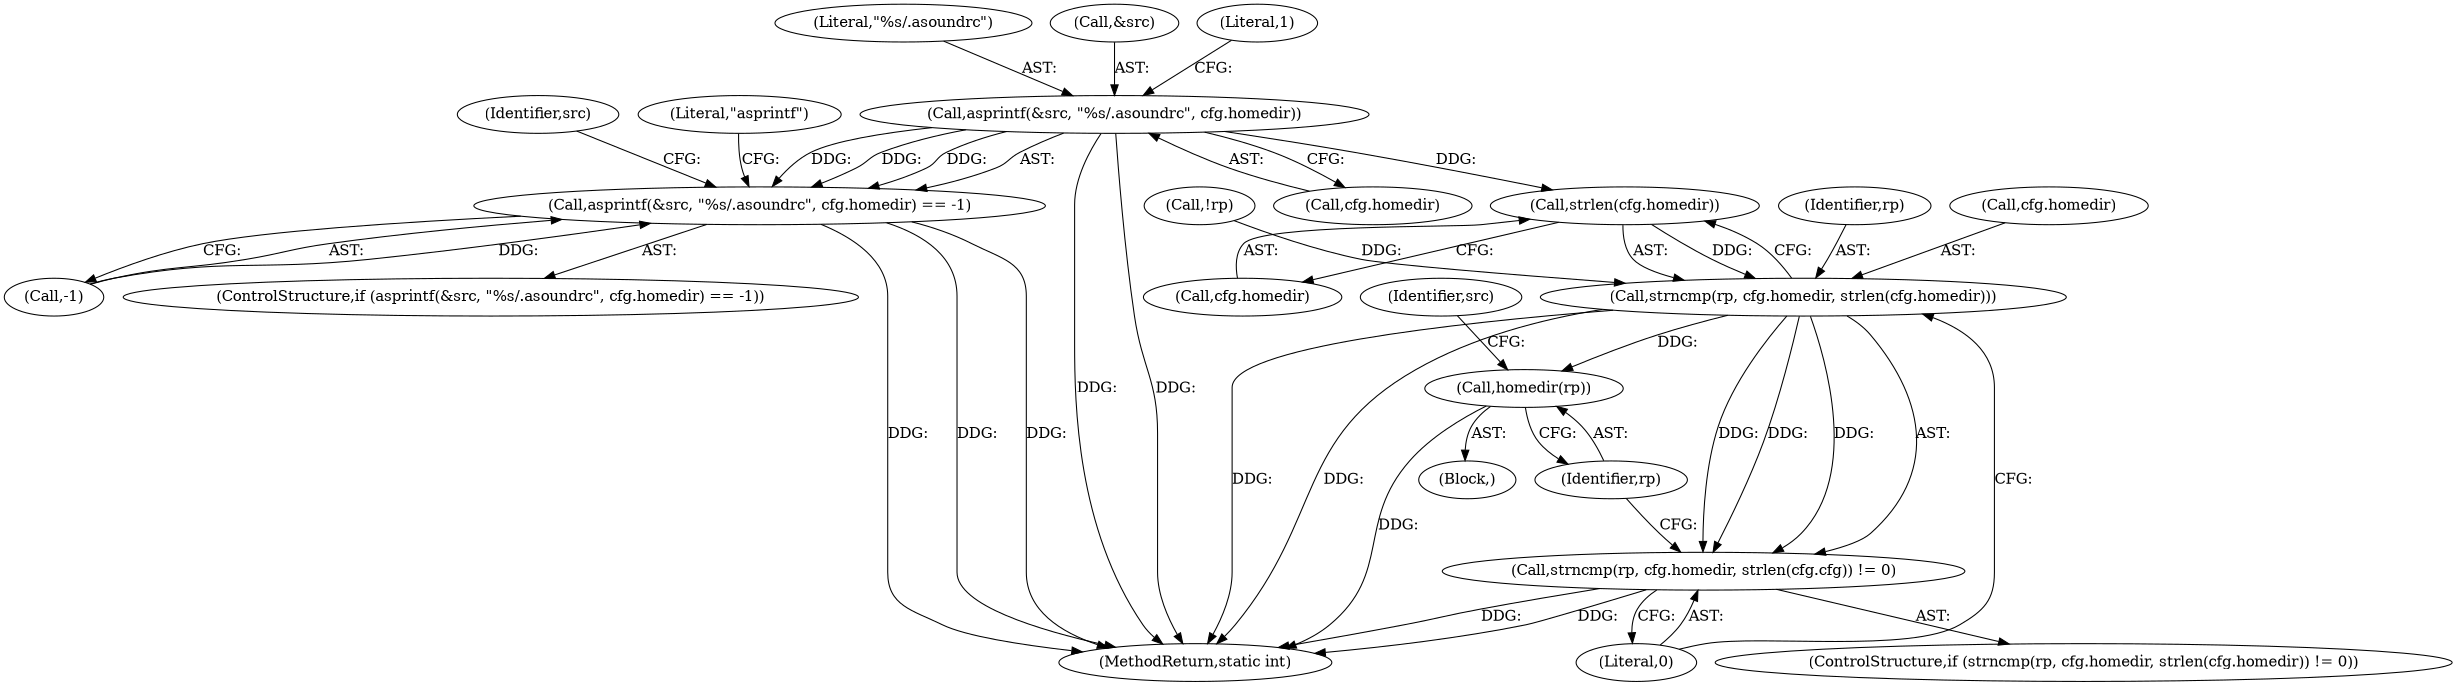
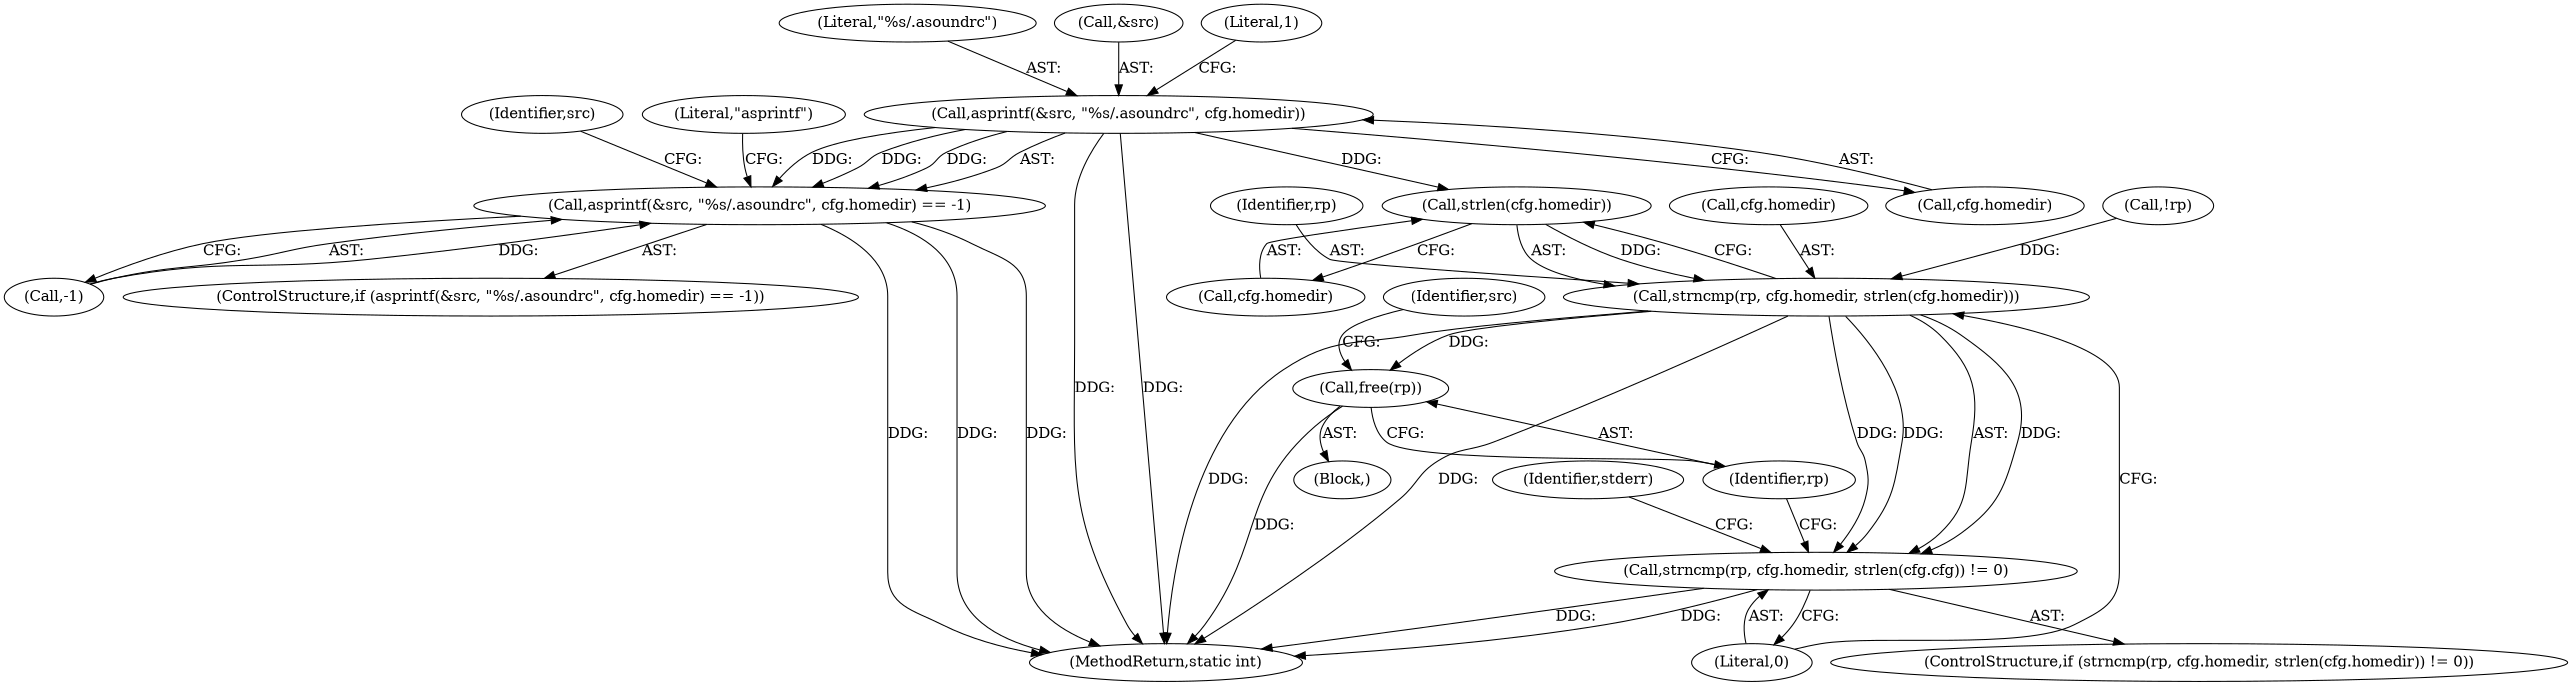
  digraph {
    n1 [label="(Call,asprintf(&src, \"%s/.asoundrc\", cfg.homedir))"]
    n2 [label="(Call,asprintf(&src, \"%s/.asoundrc\", cfg.homedir) == -1)"]
    n3 [label="(Call,strlen(cfg.homedir))"]
    n4 [label="(Call,cfg.homedir)"]
    n5 [label="(MethodReturn,static int)"]
    n6 [label="(Call,-1)"]
    n7 [label="(ControlStructure,if (asprintf(&src, \"%s/.asoundrc\", cfg.homedir) == -1))"]
    n8 [label="(Call,strncmp(rp, cfg.homedir, strlen(cfg.homedir)))"]
    n9 [label="(Call,cfg.homedir)"]
    n10 [label="(Call,strncmp(rp, cfg.homedir, strlen(cfg.cfg)) != 0)"]
-   n11 [label="(Call,homedir(rp))"]
+   n11 [label="(Call,free(rp))"]
    n12 [label="(ControlStructure,if (strncmp(rp, cfg.homedir, strlen(cfg.homedir)) != 0))"]
    n13 [label="(Literal,0)"]
    n14 [label="(Identifier,rp)"]
    n15 [label="(Block,)"]
    n16 [label="(Literal,\"%s/.asoundrc\")"]
    n17 [label="(Call,cfg.homedir)"]
    n18 [label="(Call,!rp)"]
    n19 [label="(Call,&src)"]
    n20 [label="(Identifier,src)"]
+   n21 [label="(Identifier,stderr)"]
    n22 [label="(Identifier,rp)"]
    n23 [label="(Literal,1)"]
    n24 [label="(Literal,\"asprintf\")"]
    n25 [label="(Identifier,src)"]
    n1 -> n2 [label="AST: "]
    n1 -> n2 [label="DDG: "]
    n1 -> n2 [label="DDG: "]
    n1 -> n2 [label="DDG: "]
    n1 -> n3 [label="DDG: "]
    n1 -> n4 [label="CFG: "]
    n1 -> n5 [label="DDG: "]
    n1 -> n5 [label="DDG: "]
    n2 -> n5 [label="DDG: "]
    n2 -> n5 [label="DDG: "]
    n2 -> n5 [label="DDG: "]
    n2 -> n6 [label="CFG: "]
    n2 -> n7 [label="AST: "]
    n3 -> n8 [label="AST: "]
    n3 -> n8 [label="DDG: "]
    n3 -> n9 [label="CFG: "]
    n4 -> n1 [label="AST: "]
    n6 -> n2 [label="AST: "]
    n6 -> n2 [label="DDG: "]
    n8 -> n3 [label="CFG: "]
    n8 -> n5 [label="DDG: "]
    n8 -> n5 [label="DDG: "]
    n8 -> n10 [label="AST: "]
    n8 -> n10 [label="DDG: "]
    n8 -> n10 [label="DDG: "]
    n8 -> n10 [label="DDG: "]
    n8 -> n11 [label="DDG: "]
    n9 -> n3 [label="AST: "]
    n10 -> n5 [label="DDG: "]
    n10 -> n5 [label="DDG: "]
    n10 -> n12 [label="AST: "]
    n10 -> n13 [label="CFG: "]
    n11 -> n5 [label="DDG: "]
    n11 -> n14 [label="CFG: "]
    n11 -> n15 [label="AST: "]
    n13 -> n8 [label="CFG: "]
    n13 -> n10 [label="AST: "]
    n14 -> n10 [label="CFG: "]
    n14 -> n11 [label="AST: "]
    n16 -> n1 [label="AST: "]
    n17 -> n8 [label="AST: "]
    n18 -> n8 [label="DDG: "]
    n19 -> n1 [label="AST: "]
    n20 -> n2 [label="CFG: "]
+   n21 -> n10 [label="CFG: "]
    n22 -> n8 [label="AST: "]
    n23 -> n1 [label="CFG: "]
    n24 -> n2 [label="CFG: "]
    n25 -> n11 [label="CFG: "]
  }
